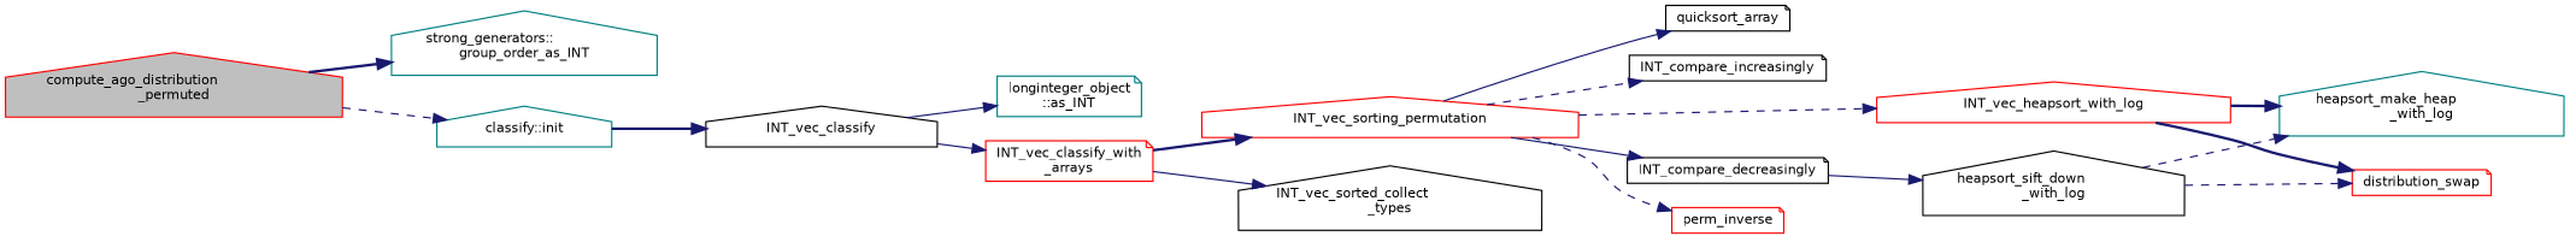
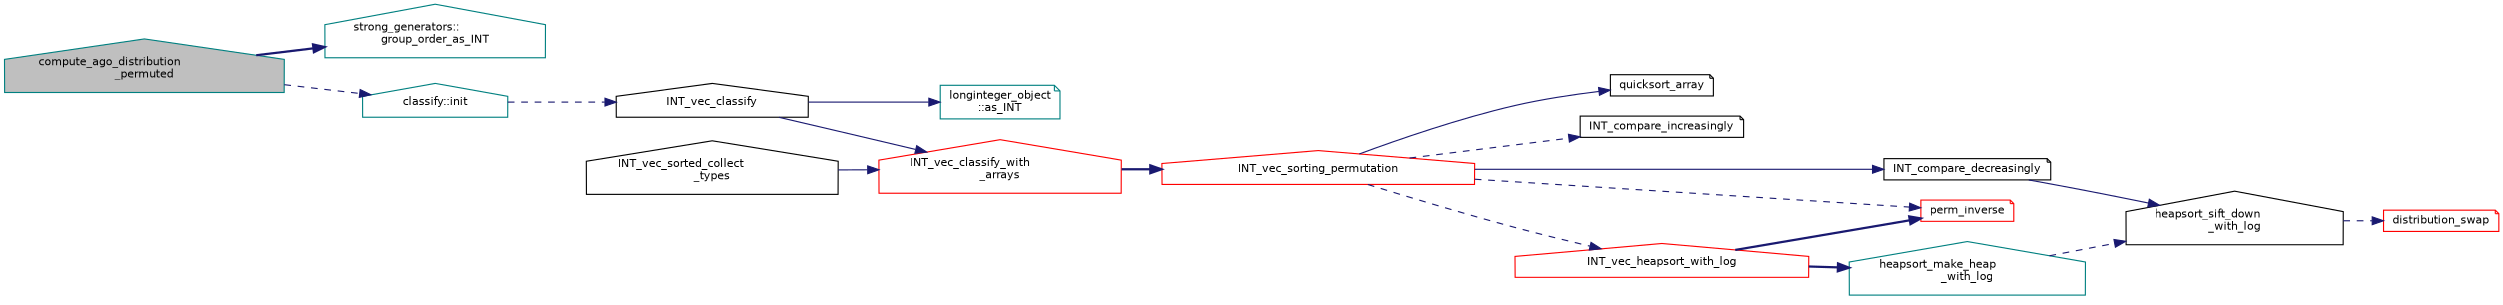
  digraph {
    rankdir=LR
    node [color=black fillcolor=white fontname=Helvetica fontsize=10 shape=house style=filled]
    edge [color=midnightblue fontname=Helvetica fontsize=10 labelfontname=Helvetica labelfontsize=10 style=dashed]
-   n1 [color=red fillcolor=grey75 fontcolor=black height=0.2 label="compute_ago_distribution\l_permuted" width=0.4]
+   n1 [color=teal fillcolor=grey75 fontcolor=black height=0.2 label="compute_ago_distribution\l_permuted" width=0.4]
    n2 [color=teal height=0.2 label="strong_generators::\lgroup_order_as_INT" width=0.4]
    n3 [color=teal height=0.2 label="classify::init" width=0.4]
    n4 [height=0.2 label=INT_vec_classify width=0.4]
    n5 [color=teal height=0.2 label="longinteger_object\l::as_INT" shape=note width=0.4]
-   n6 [color=red height=0.2 label="INT_vec_classify_with\l_arrays" shape=note width=0.4]
+   n6 [color=red height=0.2 label="INT_vec_classify_with\l_arrays" width=0.4]
    n7 [color=red height=0.2 label=INT_vec_sorting_permutation width=0.4]
    n8 [height=0.2 label="INT_vec_sorted_collect\l_types" width=0.4]
    n9 [height=0.2 label=quicksort_array shape=note width=0.4]
    n10 [height=0.2 label=INT_compare_increasingly shape=note width=0.4]
    n11 [height=0.2 label=INT_compare_decreasingly shape=note width=0.4]
    n12 [color=red height=0.2 label=perm_inverse shape=note width=0.4]
    n13 [color=red height=0.2 label=INT_vec_heapsort_with_log width=0.4]
    n14 [height=0.2 label="heapsort_sift_down\l_with_log" width=0.4]
    n15 [color=teal height=0.2 label="heapsort_make_heap\l_with_log" width=0.4]
    n16 [color=red height=0.2 label=distribution_swap shape=note width=0.4]
    n1 -> n2 [style=bold]
    n1 -> n3
-   n3 -> n4 [style=bold]
+   n3 -> n4
    n4 -> n5 [style=solid]
    n4 -> n6 [style=solid]
    n6 -> n7 [style=bold]
-   n6 -> n8 [style=solid]
+   n8 -> n6 [style=solid]
    n7 -> n9 [style=solid]
    n7 -> n10
    n7 -> n11 [style=solid]
    n7 -> n12
    n7 -> n13
    n11 -> n14 [style=solid]
    n13 -> n15 [style=bold]
-   n13 -> n16 [style=bold]
+   n13 -> n12 [style=bold]
    n14 -> n16
-   n14 -> n15
+   n15 -> n14
  }
